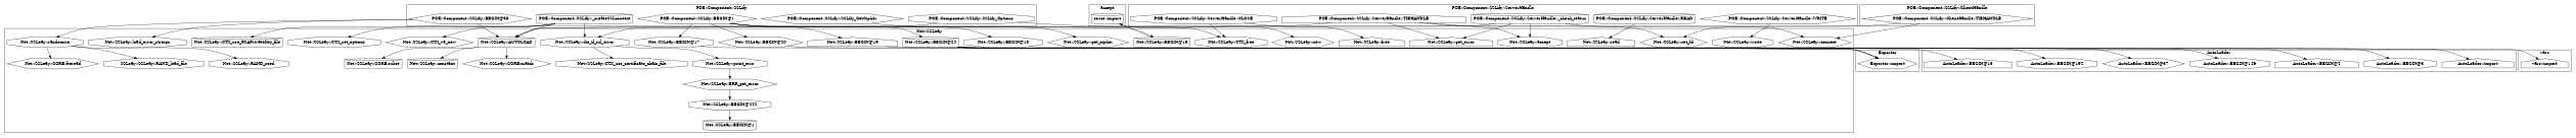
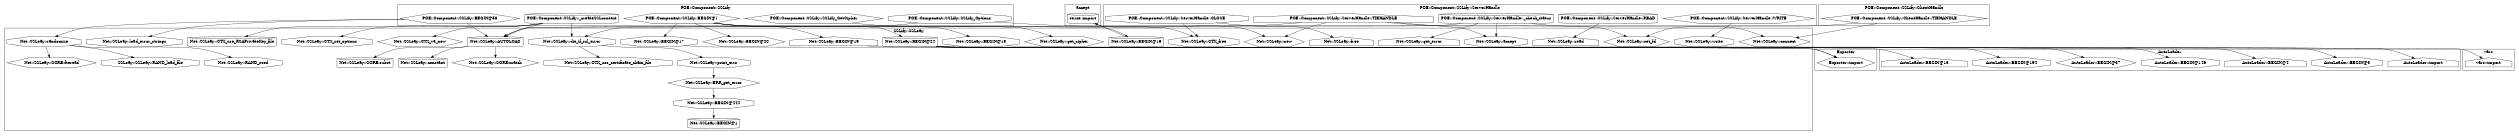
  digraph {
    node [shape=octagon]
    "AutoLoader::BEGIN@4" [shape=house]
    "AutoLoader::BEGIN@146"
    "AutoLoader::BEGIN@37" [shape=hexagon]
    "AutoLoader::BEGIN@194"
    "AutoLoader::BEGIN@13" [shape=house]
    "AutoLoader::import" [shape=house]
    "AutoLoader::BEGIN@3"
    "vars::import" [shape=house]
    "POE::Component::SSLify::SSLify_Options"
    "POE::Component::SSLify::SSLify_GetCipher" [shape=hexagon]
    "POE::Component::SSLify::BEGIN@1" [shape=hexagon]
    "POE::Component::SSLify::_createSSLcontext" [shape=cylinder]
    "POE::Component::SSLify::BEGIN@58" [shape=hexagon]
    "strict::import" [shape=cylinder]
    "POE::Component::SSLify::ServerHandle::WRITE" [shape=hexagon]
    "POE::Component::SSLify::ServerHandle::TIEHANDLE" [shape=house]
    "POE::Component::SSLify::ServerHandle::READ" [shape=cylinder]
    "POE::Component::SSLify::ServerHandle::CLOSE"
    "POE::Component::SSLify::ServerHandle::_check_status" [shape=cylinder]
    "Net::SSLeay::free" [shape=house]
    "Net::SSLeay::BEGIN@19" [shape=house]
    "Net::SSLeay::CORE:fteread" [shape=hexagon]
    "Net::SSLeay::AUTOLOAD" [shape=cylinder]
    "Net::SSLeay::die_if_ssl_error"
    "Net::SSLeay::print_errs"
    "Net::SSLeay::set_fd" [shape=hexagon]
    "Net::SSLeay::BEGIN@17"
    "Net::SSLeay::ERR_get_error" [shape=hexagon]
    "Net::SSLeay::write"
    "Net::SSLeay::CORE:match" [shape=hexagon]
    "Net::SSLeay::read" [shape=house]
    "Net::SSLeay::CTX_use_RSAPrivateKey_file" [shape=cylinder]
    "Net::SSLeay::connect" [shape=hexagon]
    "Net::SSLeay::BEGIN@16" [shape=cylinder]
    "Net::SSLeay::CORE:subst" [shape=cylinder]
    "Net::SSLeay::accept"
    "Net::SSLeay::CTX_free"
    "Net::SSLeay::BEGIN@24" [shape=cylinder]
    n39 [label="SSLeay::SSLeay::RAND_load_file"]
    "Net::SSLeay::randomize"
    "Net::SSLeay::CTX_use_certificate_chain_file"
    "Net::SSLeay::load_error_strings"
    "Net::SSLeay::CTX_set_options"
    "Net::SSLeay::constant" [shape=cylinder]
    "Net::SSLeay::get_error" [shape=house]
    "Net::SSLeay::BEGIN@18"
    "Net::SSLeay::RAND_seed"
    "Net::SSLeay::BEGIN@1" [shape=cylinder]
    "Net::SSLeay::get_cipher" [shape=hexagon]
    "Net::SSLeay::CTX_v3_new" [shape=hexagon]
    "Net::SSLeay::new" [shape=hexagon]
    "Net::SSLeay::BEGIN@444"
    "Net::SSLeay::BEGIN@20" [shape=hexagon]
    "Exporter::import" [shape=hexagon]
    "POE::Component::SSLify::ClientHandle::TIEHANDLE" [shape=hexagon]
    subgraph cluster_1 {
      label=AutoLoader
      "AutoLoader::BEGIN@4"
      "AutoLoader::BEGIN@146"
      "AutoLoader::BEGIN@37"
      "AutoLoader::BEGIN@194"
      "AutoLoader::BEGIN@13"
      "AutoLoader::import"
      "AutoLoader::BEGIN@3"
    }
    subgraph cluster_2 {
      label=vars
      "vars::import"
    }
    subgraph cluster_3 {
      label="POE::Component::SSLify"
      "POE::Component::SSLify::SSLify_Options"
      "POE::Component::SSLify::SSLify_GetCipher"
      "POE::Component::SSLify::BEGIN@1"
      "POE::Component::SSLify::_createSSLcontext"
      "POE::Component::SSLify::BEGIN@58"
    }
    subgraph cluster_4 {
      label=accept
      "strict::import"
    }
    subgraph cluster_5 {
      label="POE::Component::SSLify::ServerHandle"
      "POE::Component::SSLify::ServerHandle::WRITE"
      "POE::Component::SSLify::ServerHandle::TIEHANDLE"
      "POE::Component::SSLify::ServerHandle::READ"
      "POE::Component::SSLify::ServerHandle::CLOSE"
      "POE::Component::SSLify::ServerHandle::_check_status"
    }
    subgraph cluster_6 {
-     label="Net::SSLeay"
+     label="SSLify::SSLeay"
      "Net::SSLeay::free"
      "Net::SSLeay::BEGIN@19"
      "Net::SSLeay::CORE:fteread"
      "Net::SSLeay::AUTOLOAD"
      "Net::SSLeay::die_if_ssl_error"
      "Net::SSLeay::print_errs"
      "Net::SSLeay::set_fd"
      "Net::SSLeay::BEGIN@17"
      "Net::SSLeay::ERR_get_error"
      "Net::SSLeay::write"
      "Net::SSLeay::CORE:match"
      "Net::SSLeay::read"
      "Net::SSLeay::CTX_use_RSAPrivateKey_file"
      "Net::SSLeay::connect"
      "Net::SSLeay::BEGIN@16"
      "Net::SSLeay::CORE:subst"
      "Net::SSLeay::accept"
      "Net::SSLeay::CTX_free"
      "Net::SSLeay::BEGIN@24"
      n39
      "Net::SSLeay::randomize"
      "Net::SSLeay::CTX_use_certificate_chain_file"
      "Net::SSLeay::load_error_strings"
      "Net::SSLeay::CTX_set_options"
      "Net::SSLeay::constant"
      "Net::SSLeay::get_error"
      "Net::SSLeay::BEGIN@18"
      "Net::SSLeay::RAND_seed"
      "Net::SSLeay::BEGIN@1"
      "Net::SSLeay::get_cipher"
      "Net::SSLeay::CTX_v3_new"
      "Net::SSLeay::new"
      "Net::SSLeay::BEGIN@444"
      "Net::SSLeay::BEGIN@20"
    }
    subgraph cluster_7 {
      label=Exporter
      "Exporter::import"
    }
    subgraph cluster_8 {
      label="POE::Component::SSLify::ClientHandle"
      "POE::Component::SSLify::ClientHandle::TIEHANDLE"
    }
    "POE::Component::SSLify::SSLify_Options" -> "Net::SSLeay::AUTOLOAD"
    "POE::Component::SSLify::SSLify_Options" -> "Net::SSLeay::CTX_free"
    "POE::Component::SSLify::SSLify_GetCipher" -> "Net::SSLeay::get_cipher"
    "POE::Component::SSLify::BEGIN@1" -> "Net::SSLeay::BEGIN@19"
    "POE::Component::SSLify::BEGIN@1" -> "Net::SSLeay::BEGIN@17"
    "POE::Component::SSLify::BEGIN@1" -> "Net::SSLeay::BEGIN@16"
    "POE::Component::SSLify::BEGIN@1" -> "Net::SSLeay::BEGIN@24"
    "POE::Component::SSLify::BEGIN@1" -> "Net::SSLeay::BEGIN@18"
    "POE::Component::SSLify::BEGIN@1" -> "Net::SSLeay::BEGIN@20"
    "POE::Component::SSLify::_createSSLcontext" -> "Net::SSLeay::AUTOLOAD"
    "POE::Component::SSLify::_createSSLcontext" -> "Net::SSLeay::die_if_ssl_error"
    "POE::Component::SSLify::_createSSLcontext" -> "Net::SSLeay::CTX_use_RSAPrivateKey_file"
    "POE::Component::SSLify::_createSSLcontext" -> "Net::SSLeay::CTX_set_options"
    "POE::Component::SSLify::_createSSLcontext" -> "Net::SSLeay::CTX_v3_new"
    "POE::Component::SSLify::BEGIN@58" -> "Net::SSLeay::AUTOLOAD"
    "POE::Component::SSLify::BEGIN@58" -> "Net::SSLeay::randomize"
    "POE::Component::SSLify::BEGIN@58" -> "Net::SSLeay::load_error_strings"
    "strict::import" -> "Net::SSLeay::new"
    "POE::Component::SSLify::ServerHandle::WRITE" -> "Net::SSLeay::write"
    "POE::Component::SSLify::ServerHandle::TIEHANDLE" -> "Net::SSLeay::die_if_ssl_error"
    "POE::Component::SSLify::ServerHandle::TIEHANDLE" -> "Net::SSLeay::set_fd"
    "POE::Component::SSLify::ServerHandle::TIEHANDLE" -> "Net::SSLeay::accept"
-   "POE::Component::SSLify::ServerHandle::TIEHANDLE" -> "Net::SSLeay::get_error"
+   "POE::Component::SSLify::ServerHandle::TIEHANDLE" -> "Net::SSLeay::new"
    "POE::Component::SSLify::ServerHandle::READ" -> "Net::SSLeay::read"
    "POE::Component::SSLify::ServerHandle::CLOSE" -> "Net::SSLeay::free"
    "POE::Component::SSLify::ServerHandle::CLOSE" -> "Net::SSLeay::CTX_free"
    "POE::Component::SSLify::ServerHandle::_check_status" -> "Net::SSLeay::AUTOLOAD"
    "POE::Component::SSLify::ServerHandle::_check_status" -> "Net::SSLeay::connect"
    "POE::Component::SSLify::ServerHandle::_check_status" -> "Net::SSLeay::accept"
    "POE::Component::SSLify::ServerHandle::_check_status" -> "Net::SSLeay::get_error"
    "Net::SSLeay::BEGIN@19" -> "Exporter::import"
    "Net::SSLeay::AUTOLOAD" -> "Net::SSLeay::CORE:match"
    "Net::SSLeay::AUTOLOAD" -> "Net::SSLeay::CORE:subst"
    "Net::SSLeay::AUTOLOAD" -> "Net::SSLeay::constant"
    "Net::SSLeay::die_if_ssl_error" -> "Net::SSLeay::print_errs"
    "Net::SSLeay::die_if_ssl_error" -> "Net::SSLeay::CTX_use_certificate_chain_file"
    "Net::SSLeay::print_errs" -> "Net::SSLeay::ERR_get_error"
    "Net::SSLeay::BEGIN@17" -> "Exporter::import"
    "Net::SSLeay::ERR_get_error" -> "Net::SSLeay::BEGIN@444"
    "Net::SSLeay::BEGIN@16" -> "strict::import"
    "Net::SSLeay::BEGIN@24" -> "AutoLoader::BEGIN@4"
    "Net::SSLeay::BEGIN@24" -> "AutoLoader::BEGIN@146"
    "Net::SSLeay::BEGIN@24" -> "AutoLoader::BEGIN@37"
    "Net::SSLeay::BEGIN@24" -> "AutoLoader::BEGIN@194"
    "Net::SSLeay::BEGIN@24" -> "AutoLoader::BEGIN@13"
    "Net::SSLeay::BEGIN@24" -> "AutoLoader::import"
    "Net::SSLeay::BEGIN@24" -> "AutoLoader::BEGIN@3"
    "Net::SSLeay::randomize" -> "Net::SSLeay::CORE:fteread"
    "Net::SSLeay::randomize" -> n39
    "Net::SSLeay::randomize" -> "Net::SSLeay::RAND_seed"
    "Net::SSLeay::BEGIN@18" -> "vars::import"
    "Net::SSLeay::BEGIN@444" -> "Net::SSLeay::BEGIN@1"
-   "Net::SSLeay::BEGIN@20" -> "Exporter::import"
    "POE::Component::SSLify::ClientHandle::TIEHANDLE" -> "Net::SSLeay::set_fd"
    "POE::Component::SSLify::ClientHandle::TIEHANDLE" -> "Net::SSLeay::connect"
  }
